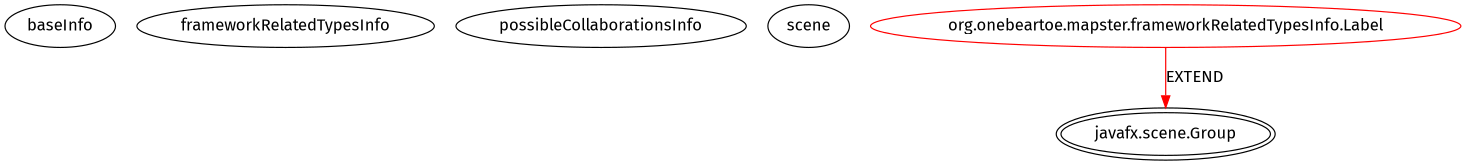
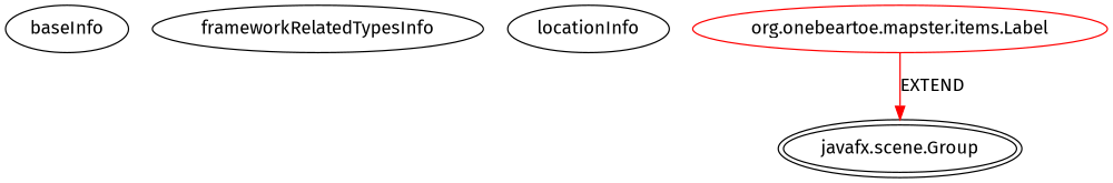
  digraph {
    fontname="Fira Sans"
    node [fontname="Fira Sans"]
    baseInfo [category=extension_graph graphId=3810 isAnonymous=false possibleRelation=false]
    frameworkRelatedTypesInfo [0="javafx.scene.Group"]
-   possibleCollaborationsInfo
-   locationInfo [contextSignature=Label filePath="/onebeartoe-parking-lot-availability/parking-lot-availability-master/src/org/onebeartoe/mapster/items/Label.java" graphId=3810 projectName="onebeartoe-parking-lot-availability" label=scene]
-   n5 [color=red isFrameworkType=false label="org.onebeartoe.mapster.frameworkRelatedTypesInfo.Label" vertexType=ROOT_CLIENT_CLASS_DECLARATION]
+   locationInfo [contextSignature=Label filePath="/onebeartoe-parking-lot-availability/parking-lot-availability-master/src/org/onebeartoe/mapster/items/Label.java" graphId=3810 projectName="onebeartoe-parking-lot-availability"]
+   n5 [color=red isFrameworkType=false label="org.onebeartoe.mapster.items.Label" vertexType=ROOT_CLIENT_CLASS_DECLARATION]
    n6 [isFrameworkType=true label="javafx.scene.Group" peripheries=2 vertexType=FRAMEWORK_CLASS_TYPE]
    n5 -> n6 [color=red label=EXTEND fontname="Fira Sans"]
  }
